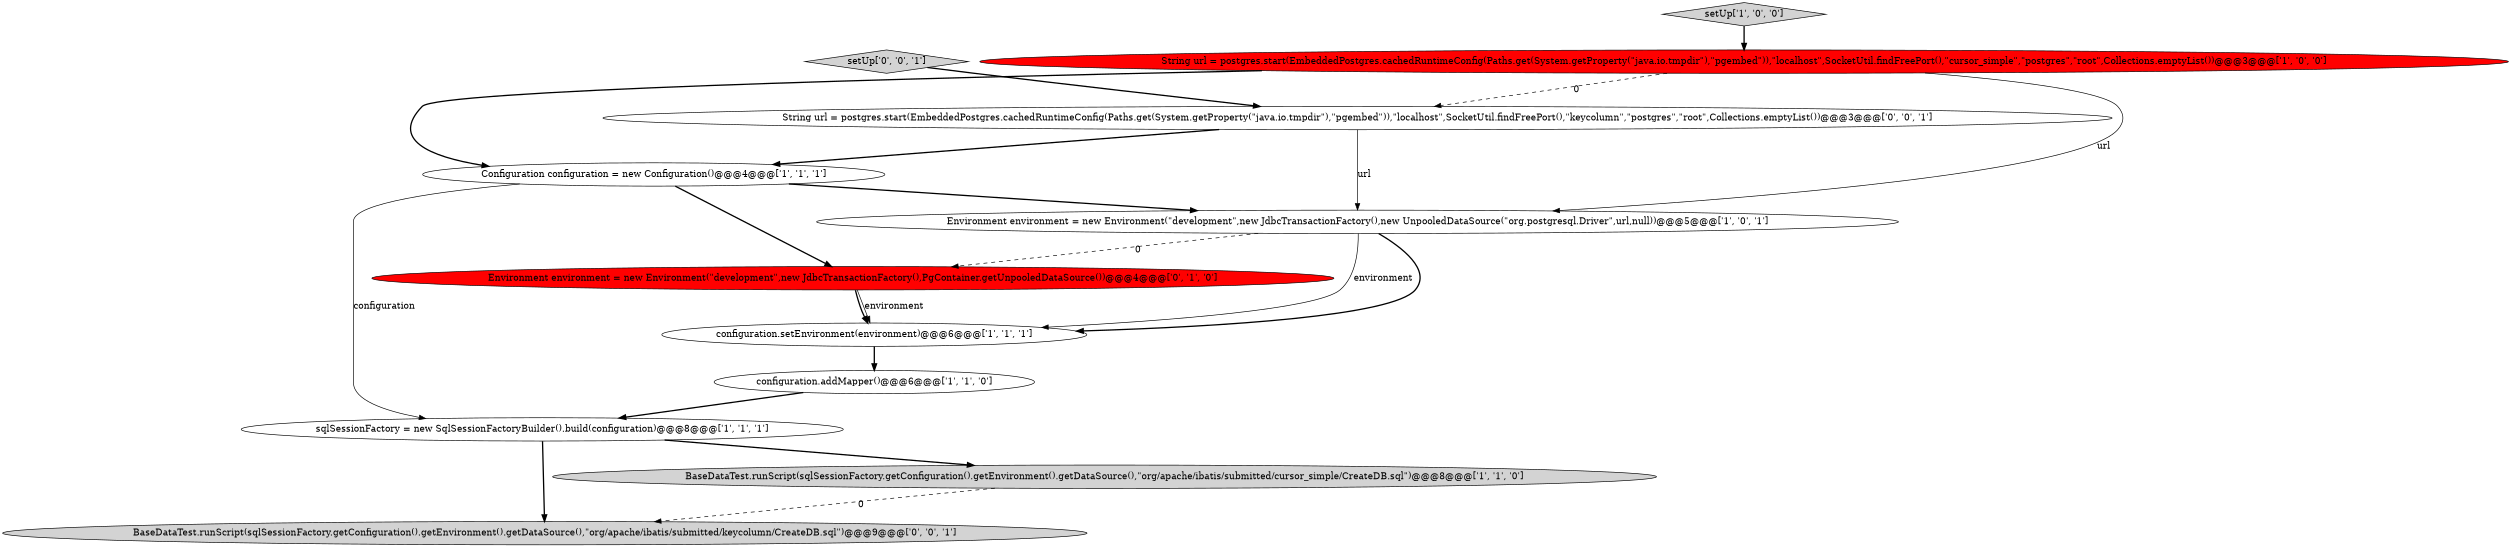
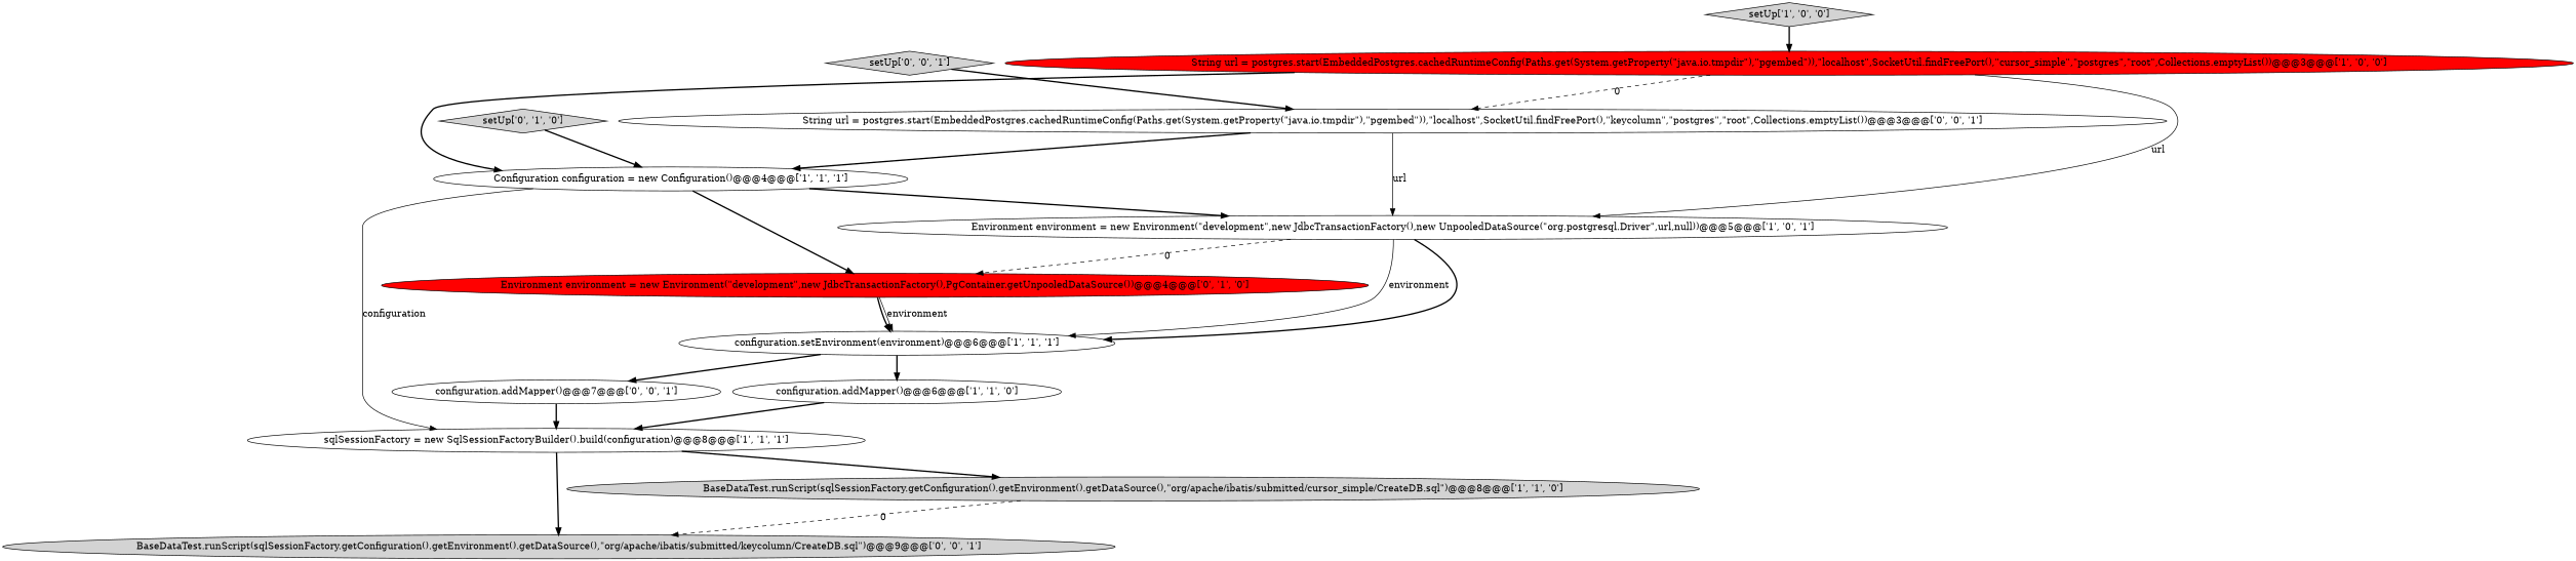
  digraph {
    node [fillcolor=white shape=ellipse style=filled]
    edge [style=bold]
    n1 [fillcolor=lightgray label="BaseDataTest.runScript(sqlSessionFactory.getConfiguration().getEnvironment().getDataSource(),\"org/apache/ibatis/submitted/keycolumn/CreateDB.sql\")@@@9@@@['0', '0', '1']"]
    n2 [label="sqlSessionFactory = new SqlSessionFactoryBuilder().build(configuration)@@@8@@@['1', '1', '1']"]
    n3 [fillcolor=lightgray label="BaseDataTest.runScript(sqlSessionFactory.getConfiguration().getEnvironment().getDataSource(),\"org/apache/ibatis/submitted/cursor_simple/CreateDB.sql\")@@@8@@@['1', '1', '0']"]
    n4 [label="configuration.setEnvironment(environment)@@@6@@@['1', '1', '1']"]
    n5 [label="configuration.addMapper()@@@6@@@['1', '1', '0']"]
+   n6 [label="configuration.addMapper()@@@7@@@['0', '0', '1']"]
    n7 [fillcolor=lightgray label="setUp['1', '0', '0']" shape=diamond]
    n8 [fillcolor=red label="String url = postgres.start(EmbeddedPostgres.cachedRuntimeConfig(Paths.get(System.getProperty(\"java.io.tmpdir\"),\"pgembed\")),\"localhost\",SocketUtil.findFreePort(),\"cursor_simple\",\"postgres\",\"root\",Collections.emptyList())@@@3@@@['1', '0', '0']"]
    n9 [label="Configuration configuration = new Configuration()@@@4@@@['1', '1', '1']"]
    n10 [label="Environment environment = new Environment(\"development\",new JdbcTransactionFactory(),new UnpooledDataSource(\"org.postgresql.Driver\",url,null))@@@5@@@['1', '0', '1']"]
    n11 [label="String url = postgres.start(EmbeddedPostgres.cachedRuntimeConfig(Paths.get(System.getProperty(\"java.io.tmpdir\"),\"pgembed\")),\"localhost\",SocketUtil.findFreePort(),\"keycolumn\",\"postgres\",\"root\",Collections.emptyList())@@@3@@@['0', '0', '1']"]
    n12 [fillcolor=red label="Environment environment = new Environment(\"development\",new JdbcTransactionFactory(),PgContainer.getUnpooledDataSource())@@@4@@@['0', '1', '0']"]
+   n13 [fillcolor=lightgray label="setUp['0', '1', '0']" shape=diamond]
    n14 [fillcolor=lightgray label="setUp['0', '0', '1']" shape=diamond]
    n2 -> n1
    n2 -> n3
    n3 -> n1 [label=0 style=dashed]
    n4 -> n5
+   n4 -> n6
    n5 -> n2
+   n6 -> n2
    n7 -> n8
    n8 -> n9
    n8 -> n10 [label=url style=solid]
    n8 -> n11 [label=0 style=dashed]
    n9 -> n2 [label=configuration style=solid]
    n9 -> n10
    n9 -> n12
    n10 -> n4 [label=environment style=solid]
    n10 -> n4
    n10 -> n12 [label=0 style=dashed]
    n11 -> n9
    n11 -> n10 [label=url style=solid]
    n12 -> n4
    n12 -> n4 [label=environment style=solid]
+   n13 -> n9
    n14 -> n11
  }
